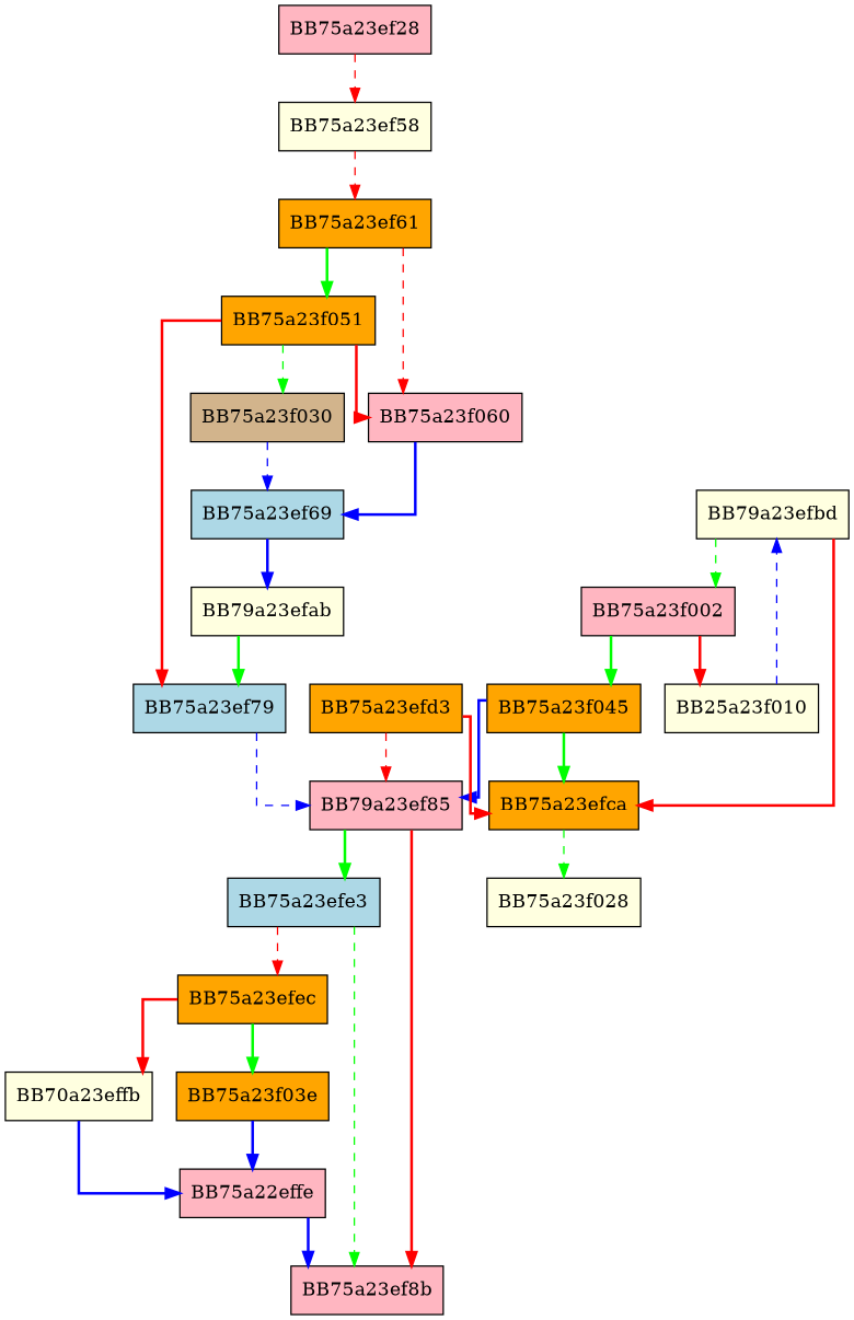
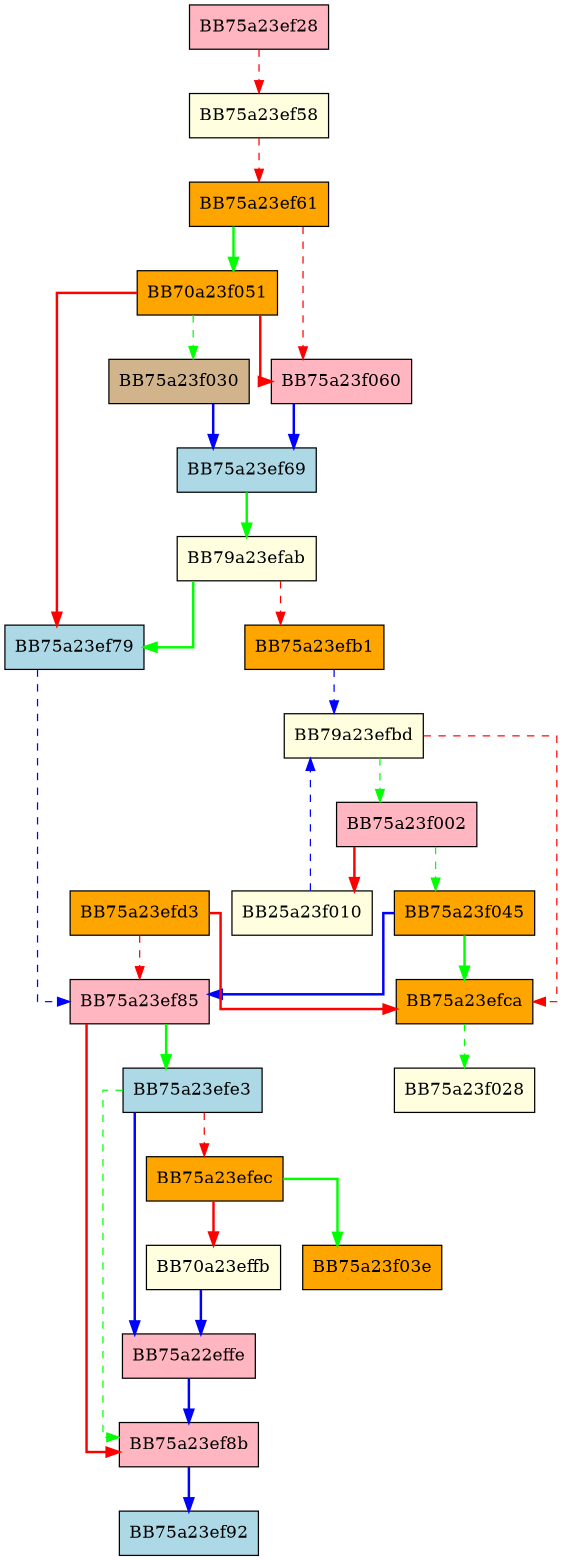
  digraph {
    splines=ortho
    node [fillcolor=orange shape=box style=filled]
    edge [color=red style=bold]
    BB75a23ef28 [fillcolor=lightpink]
    BB75a23ef58 [fillcolor=lightyellow]
    BB75a23ef61
-   BB75a23f051
+   BB75a23ef92 [fillcolor=lightblue]
+   BB75a23f051 [label=BB70a23f051]
    BB75a23f060 [fillcolor=lightpink]
    n7 [fillcolor=tan label=BB75a23f030]
    BB75a23ef79 [fillcolor=lightblue]
    BB75a23ef69 [fillcolor=lightblue]
    n10 [fillcolor=lightyellow label=BB79a23efab]
-   BB75a23ef85 [fillcolor=lightpink label=BB79a23ef85]
+   BB75a23efb1
+   BB75a23ef85 [fillcolor=lightpink]
    n13 [fillcolor=lightyellow label=BB79a23efbd]
    BB75a23efe3 [fillcolor=lightblue]
    BB75a23ef8b [fillcolor=lightpink]
    BB75a23efec
    BB75a23f03e
    n18 [fillcolor=lightyellow label=BB70a23effb]
    BB75a23f002 [fillcolor=lightpink]
    BB75a23efca
    BB75a23f045
    n22 [fillcolor=lightyellow label=BB25a23f010]
    BB75a23f028 [fillcolor=lightyellow]
    BB75a23efd3
    n25 [fillcolor=lightpink label=BB75a22effe]
    BB75a23ef28 -> BB75a23ef58 [style=dashed]
    BB75a23ef58 -> BB75a23ef61 [style=dashed]
    BB75a23ef61 -> BB75a23f051 [color=green]
    BB75a23ef61 -> BB75a23f060 [style=dashed]
    BB75a23f051 -> BB75a23f060
    BB75a23f051 -> n7 [color=green style=dashed]
    BB75a23f051 -> BB75a23ef79
    BB75a23f060 -> BB75a23ef69 [color=blue]
-   n7 -> BB75a23ef69 [color=blue style=dashed]
+   n7 -> BB75a23ef69 [color=blue]
    BB75a23ef79 -> BB75a23ef85 [color=blue style=dashed]
-   BB75a23ef69 -> n10 [color=blue]
+   BB75a23ef69 -> n10 [color=green]
    n10 -> BB75a23ef79 [color=green]
+   n10 -> BB75a23efb1 [style=dashed]
+   BB75a23efb1 -> n13 [color=blue style=dashed]
    BB75a23ef85 -> BB75a23efe3 [color=green]
    BB75a23ef85 -> BB75a23ef8b
    n13 -> BB75a23f002 [color=green style=dashed]
-   n13 -> BB75a23efca
+   n13 -> BB75a23efca [style=dashed]
    BB75a23efe3 -> BB75a23ef8b [color=green style=dashed]
    BB75a23efe3 -> BB75a23efec [style=dashed]
+   BB75a23ef8b -> BB75a23ef92 [color=blue]
    BB75a23efec -> BB75a23f03e [color=green]
    BB75a23efec -> n18
-   BB75a23f03e -> n25 [color=blue]
+   BB75a23efe3 -> n25 [color=blue]
    n18 -> n25 [color=blue]
-   BB75a23f002 -> BB75a23f045 [color=green]
+   BB75a23f002 -> BB75a23f045 [color=green style=dashed]
    BB75a23f002 -> n22
    BB75a23efca -> BB75a23f028 [color=green style=dashed]
    BB75a23f045 -> BB75a23ef85 [color=blue]
    BB75a23f045 -> BB75a23efca [color=green]
    n22 -> n13 [color=blue style=dashed]
    BB75a23efd3 -> BB75a23ef85 [style=dashed]
    BB75a23efd3 -> BB75a23efca
    n25 -> BB75a23ef8b [color=blue]
  }
